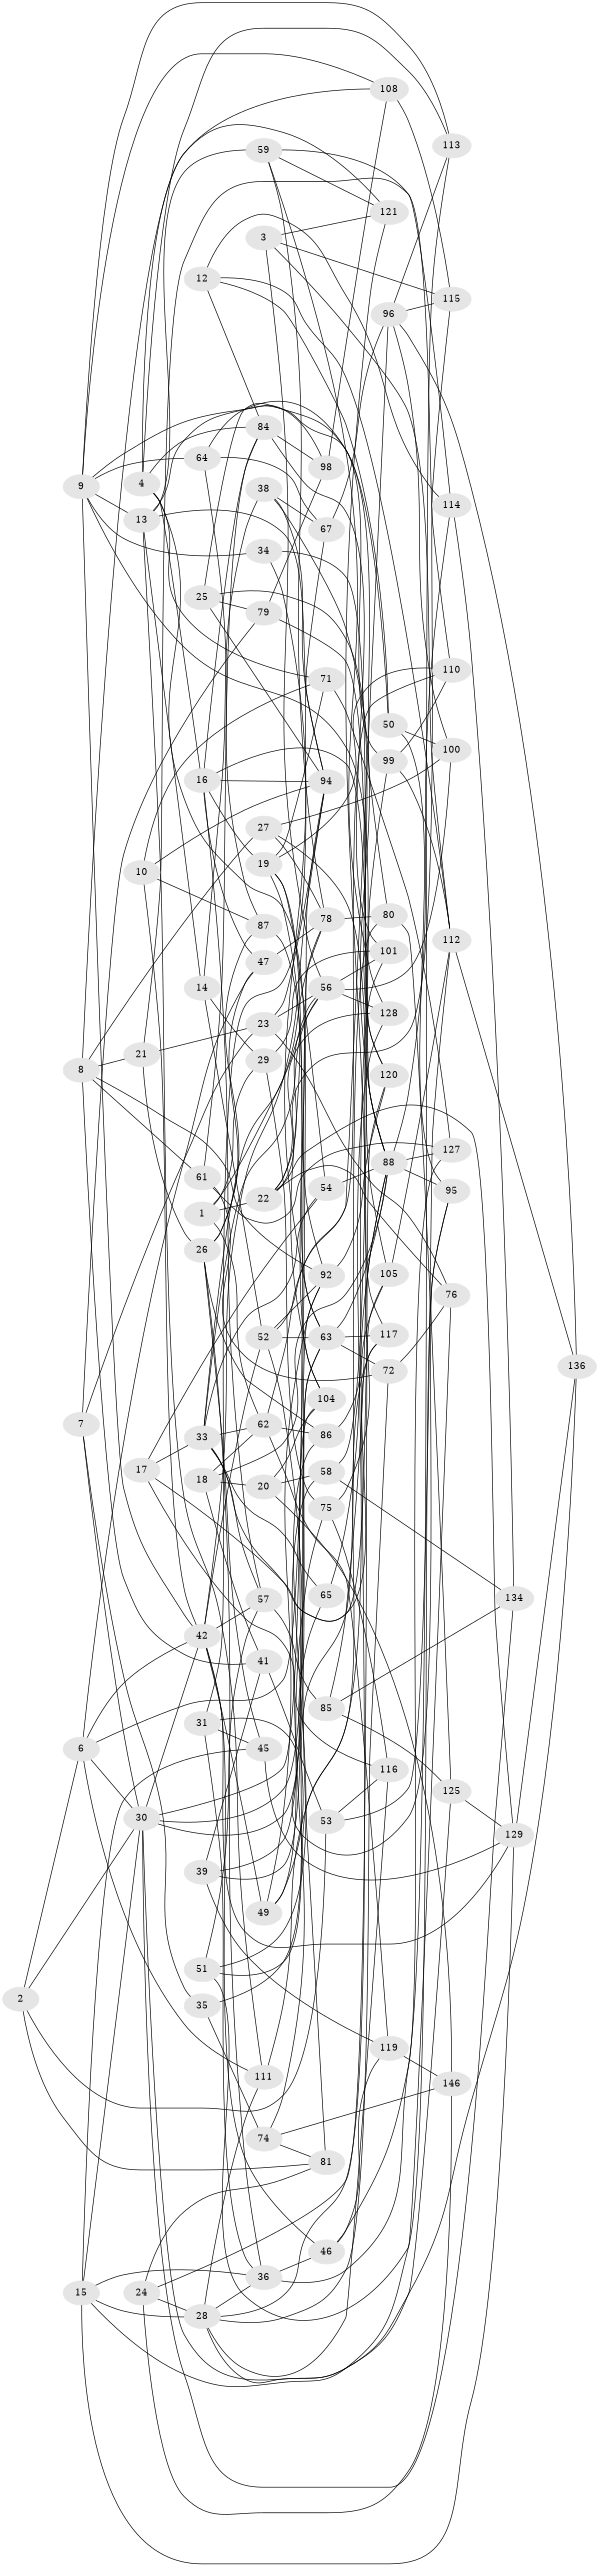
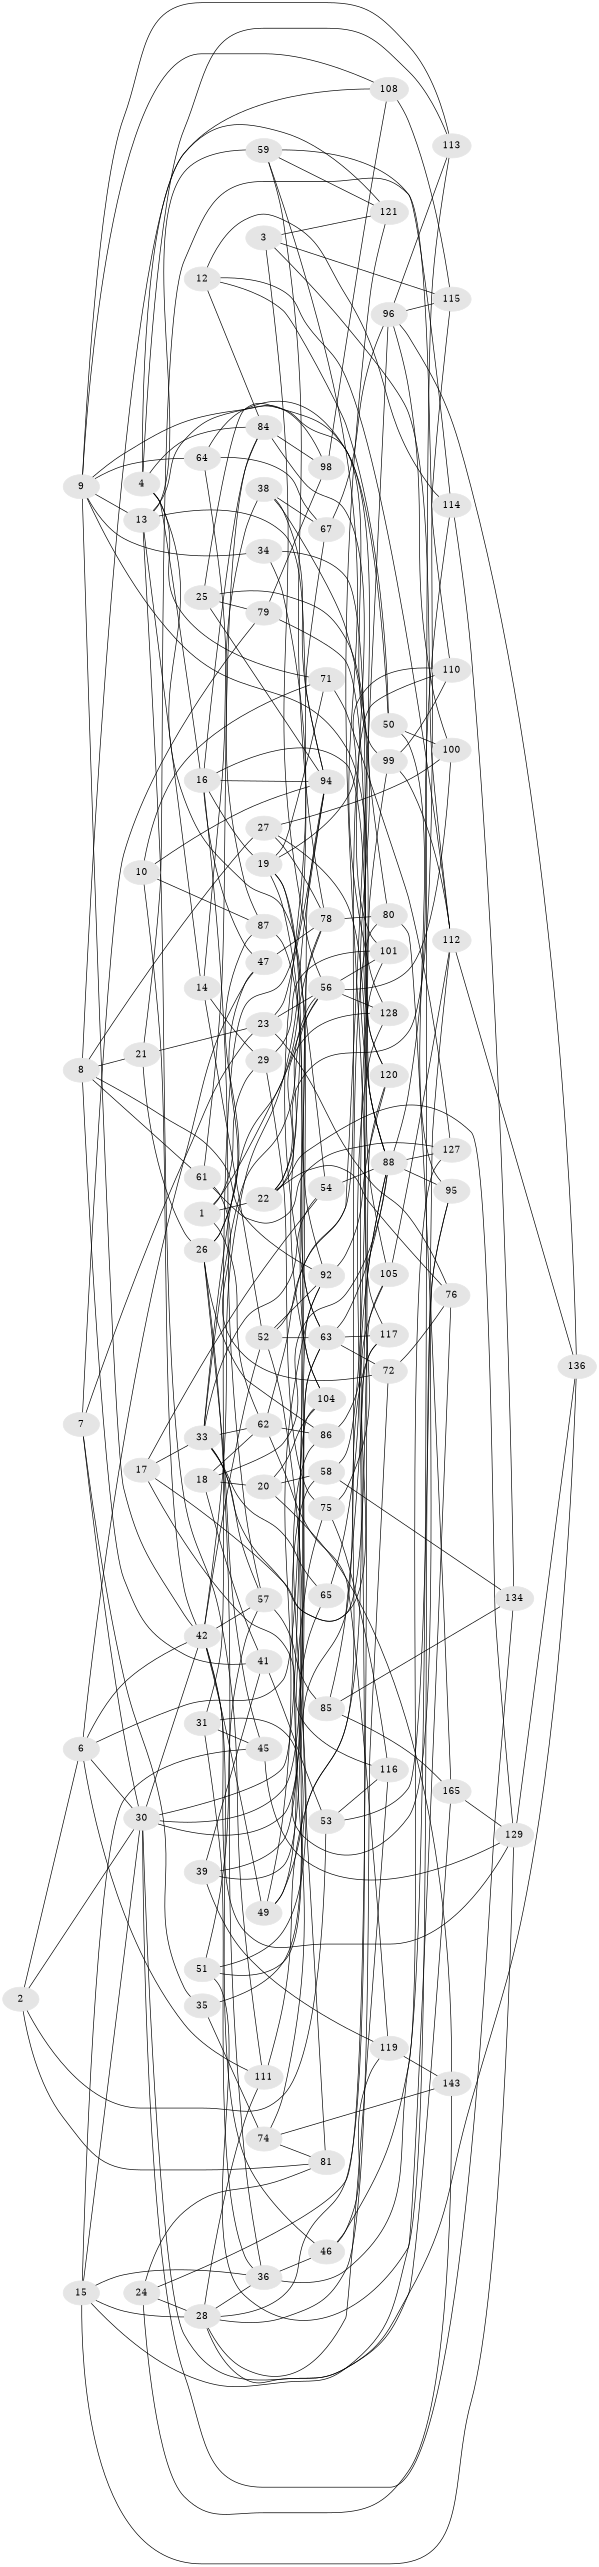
  graph {
    rankdir=LR
    node [color=gray90 style=filled]
    22 [super="+60"]
    56 [super="+135+140"]
    115
    129 [super="+130"]
    76
    128
    1
    29
    62 [super="+77"]
    101
    75
    100
    86
    119
    96 [super="+139"]
    6 [super="+132"]
    30 [super="+109+93"]
    42 [super="+138+126"]
    47
    94 [super="+123+97"]
    111
    2
    53
    81
    63 [super="+89+66"]
    92 [super="+106"]
    78 [super="+107"]
-   125
+   125 [label=165]
    134
    112 [super="+137"]
    116
    3
    121
    136
    4 [super="+5"]
    16 [super="+118+102"]
    71
    84 [super="+90"]
    108
    113
    88 [super="+133+91"]
    19 [super="+83"]
    57 [super="+69"]
    72
    117
    127
    98
    52 [super="+70"]
    46
    49
    7
    23
    35
    79
    80
    74 [super="+103"]
    8 [super="+39"]
    21
    27
    41
    61
    114
    26 [super="+124"]
    105
    120
    9 [super="+82+11"]
    13 [super="+40"]
    34
    64
    14
    59 [super="+68"]
    87
    67
    99
    95
    10
    104
    12
    50
    38
    110
    15 [super="+37"]
    28 [super="+55"]
    36 [super="+44"]
    45
    54
    85
    33 [super="+131+48"]
    65
    17
    18
    20
    58
-   143 [label=146]
+   143
    24
    25
    31
    n98 [label=39]
    51
    22 -- 56
    22 -- 115
    22 -- 129
    22 -- 76
    22 -- 128
    56 -- 128
    56 -- 101
    56 -- 100
    129 -- 136
    1 -- 22
    1 -- 56
    1 -- 29
    1 -- 62
    29 -- 101
    29 -- 75
    62 -- 86
    62 -- 119
    62 -- 96
    75 -- 116
    75 -- 88
    86 -- 105
    119 -- 143
    96 -- 115
    96 -- 100
    96 -- 136
    96 -- 113
    6 -- 30
    6 -- 42
    6 -- 47
    6 -- 94
    6 -- 111
    30 -- 42
    30 -- 63
    30 -- 92
    30 -- 78
    30 -- 125
    30 -- 134
    42 -- 129
    42 -- 94
    42 -- 57
    42 -- 52
    42 -- 46
    42 -- 49
    47 -- 78
    111 -- 128
    2 -- 6
    2 -- 30
    2 -- 53
    2 -- 81
    53 -- 112
    53 -- 116
    63 -- 88
    63 -- 72
    63 -- 117
    92 -- 120
    78 -- 80
    125 -- 129
    112 -- 136
    3 -- 56
    3 -- 115
    3 -- 112
    3 -- 121
    4 -- 63
    4 -- 16
    4 -- 71
    4 -- 84
    4 -- 108
    4 -- 113
    16 -- 47
    16 -- 94
    16 -- 84
    16 -- 88
    16 -- 19
    16 -- 57 [weight=2]
    71 -- 127
    84 -- 101
    84 -- 98
    108 -- 115
    88 -- 127
    88 -- 114
    88 -- 95
    19 -- 92
    19 -- 71
    19 -- 104
    19 -- 110
    19 -- 54
    57 -- 85
    72 -- 76
    98 -- 108
    52 -- 81
    52 -- 63
    52 -- 92
    52 -- 110
    46 -- 119
    46 -- 127
    49 -- 92
    49 -- 65
    49 -- 58
    7 -- 30
    7 -- 23
    7 -- 35
    7 -- 79
    23 -- 56
    23 -- 76
    23 -- 94
    35 -- 80
    35 -- 74
    79 -- 117
    79 -- 98
    80 -- 125
    74 -- 75
    74 -- 81
    74 -- 143
    8 -- 92
    8 -- 121
    8 -- 21
    8 -- 27
    8 -- 41
    8 -- 61
    21 -- 23
    21 -- 114
    21 -- 26
    27 -- 100
    27 -- 78
    27 -- 105
    41 -- 53
    61 -- 84
    61 -- 72
    61 -- 127
    114 -- 134
    26 -- 86
    26 -- 47
    26 -- 87
    26 -- 36
    26 -- 45
    105 -- 112
    9 -- 42
    9 -- 108
    9 -- 113
    9 -- 88
    9 -- 98
    9 -- 13
    9 -- 34
    9 -- 64
    13 -- 94
    13 -- 111
    13 -- 80
    13 -- 14
    13 -- 59
    34 -- 63
    34 -- 120
    64 -- 87
    64 -- 67
    64 -- 99
    14 -- 29
    14 -- 52
    14 -- 38
    59 -- 128
    59 -- 78
    59 -- 121
    59 -- 110
    87 -- 104
    67 -- 96
    99 -- 112
    99 -- 110
    10 -- 42
    10 -- 94
    10 -- 71
    10 -- 87
    12 -- 112
    12 -- 84
    12 -- 114
    12 -- 50
    50 -- 100
    50 -- 95
    38 -- 94
    38 -- 88
    38 -- 67
    15 -- 129
    15 -- 30
    15 -- 95
    15 -- 28
    15 -- 36
    15 -- 45
    28 -- 101
    28 -- 111
    28 -- 116
    28 -- 136
    28 -- 72
    28 -- 36
    36 -- 113
    36 -- 46
    45 -- 129
    54 -- 88
    85 -- 125
    85 -- 134
    85 -- 121
    33 -- 56
    33 -- 62
    33 -- 78
    33 -- 57
    33 -- 117
    33 -- 54
    33 -- 65
    65 -- 88
    17 -- 116
    17 -- 105
    17 -- 54
    17 -- 33
    18 -- 62
    18 -- 88
    18 -- 41
    18 -- 20
    20 -- 104
    20 -- 58
    20 -- 143
    58 -- 134
    58 -- 99
    24 -- 81
    24 -- 120
    24 -- 28
    24 -- 143
    25 -- 94
    25 -- 79
    25 -- 120
    25 -- 50
    31 -- 67
    31 -- 95
    31 -- 36
    31 -- 45
    n98 -- 119
    n98 -- 63
    n98 -- 41
    n98 -- 104
    51 -- 76
    51 -- 86
    51 -- 57
    51 -- 117
  }
